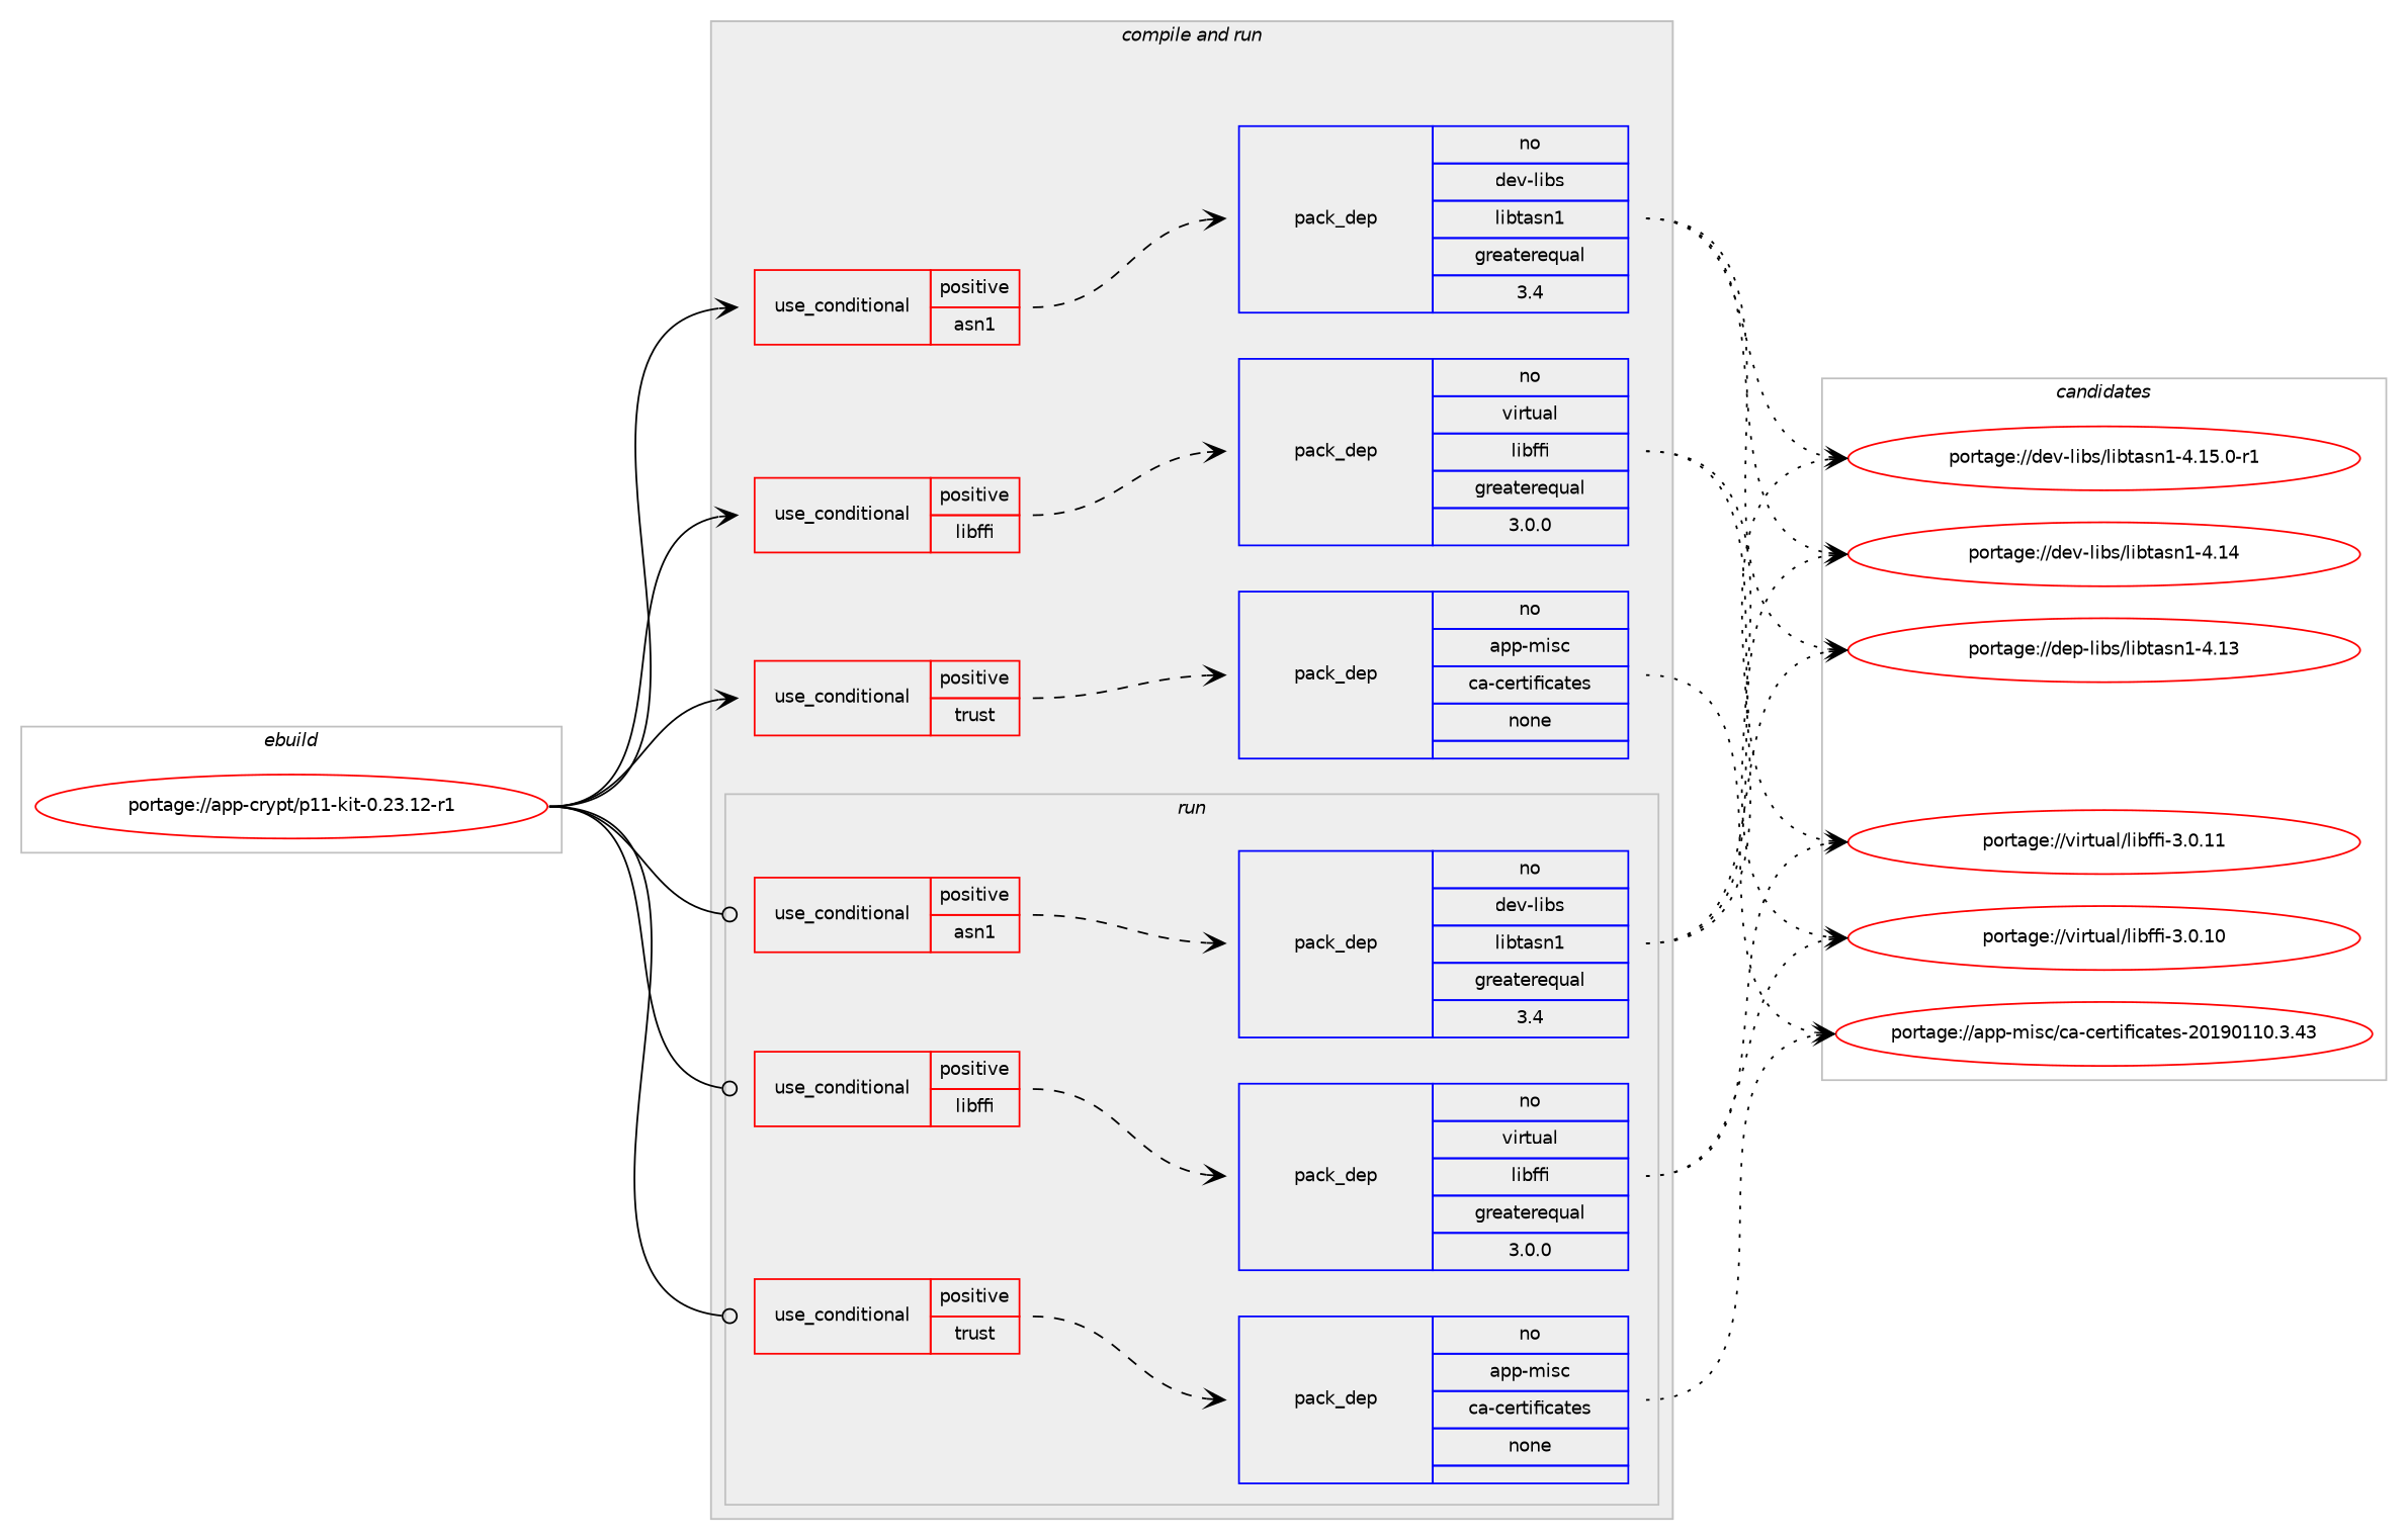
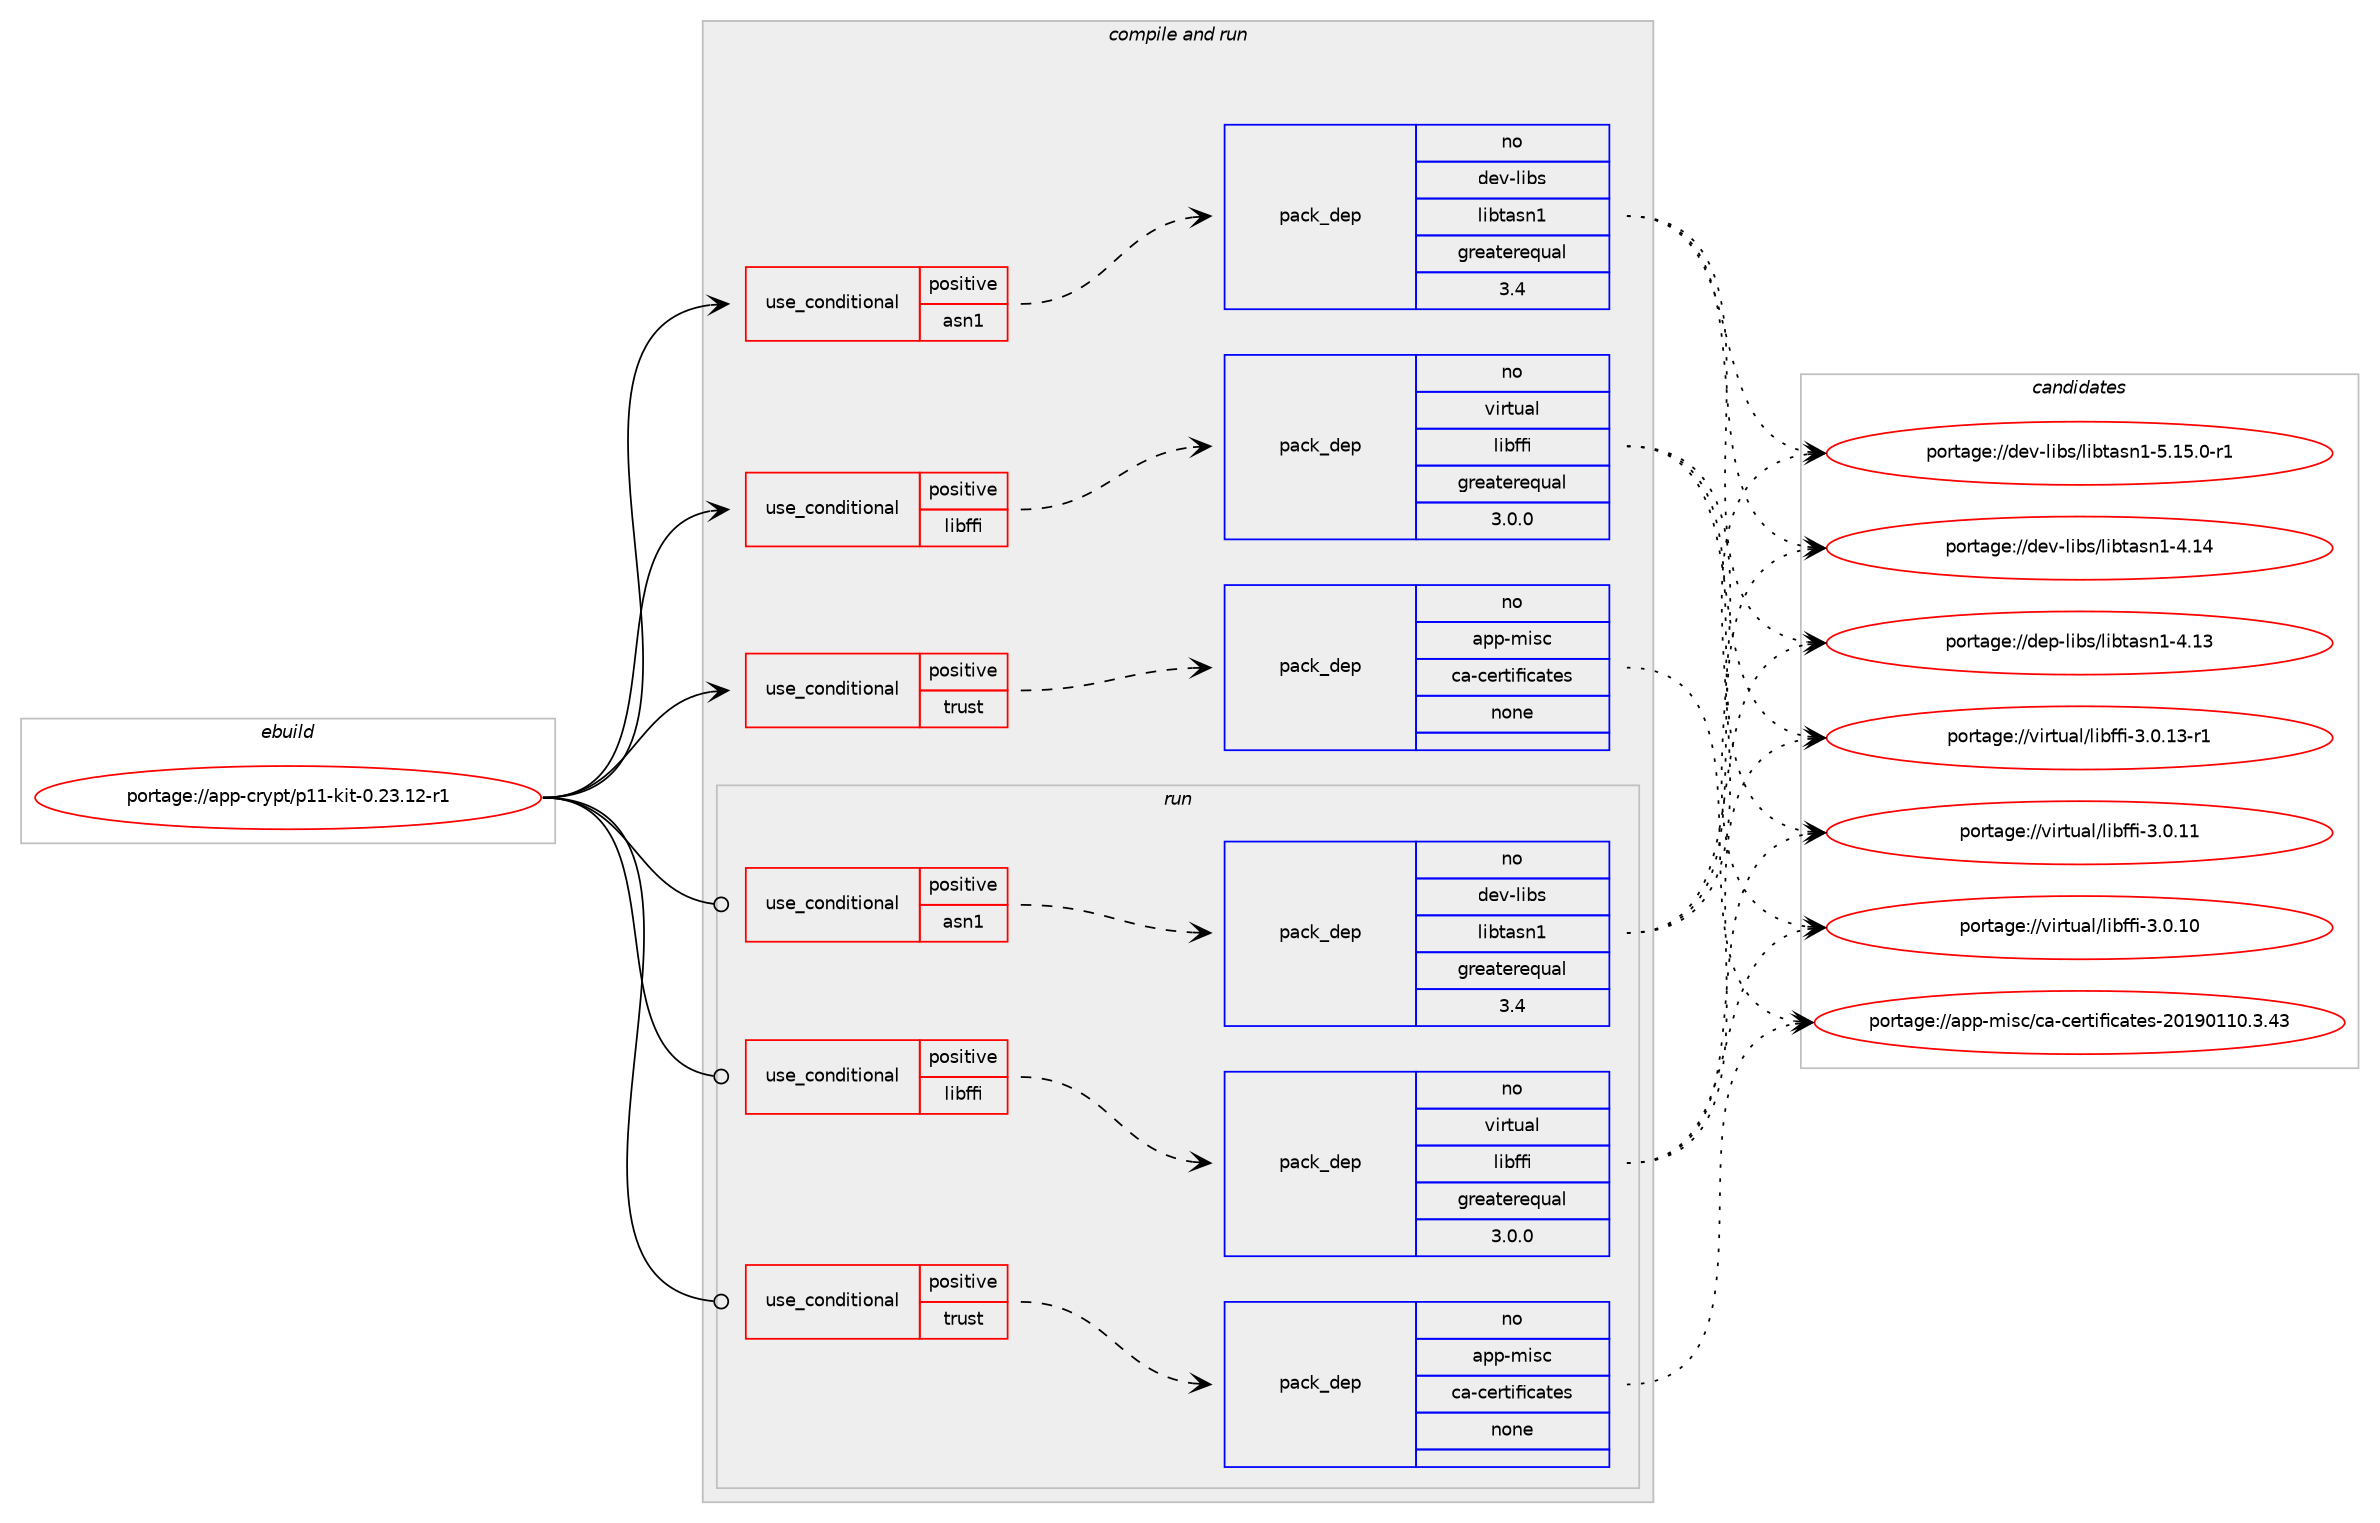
  digraph {
    compound=true
    concentrate=true
    fontname=Helvetica
    fontsize=10
    newrank=true
    rankdir=LR
    ranksep=1.5
    node [color=red fontname=Helvetica fontsize=10 shape=none]
    edge [arrowhead=vee headport=w style=dotted tailport=e weight=100]
    n1 [label="portage://app-crypt/p11-kit-0.23.12-r1" width=4 shape=""]
    n2 [color=blue label=<<TABLE BORDER="0" CELLBORDER="1" CELLSPACING="0" CELLPADDING="4" WIDTH="220"><TR><TD ROWSPAN="6" CELLPADDING="30">pack_dep</TD></TR><TR><TD WIDTH="110">no</TD></TR><TR><TD>dev-libs</TD></TR><TR><TD>libtasn1</TD></TR><TR><TD>greaterequal</TD></TR><TR><TD>3.4</TD></TR></TABLE>>]
    n3 [label=<<TABLE BORDER="0" CELLBORDER="1" CELLSPACING="0" CELLPADDING="4"><TR><TD ROWSPAN="3" CELLPADDING="10">use_conditional</TD></TR><TR><TD>positive</TD></TR><TR><TD>asn1</TD></TR></TABLE>>]
    n4 [color=blue label=<<TABLE BORDER="0" CELLBORDER="1" CELLSPACING="0" CELLPADDING="4" WIDTH="220"><TR><TD ROWSPAN="6" CELLPADDING="30">pack_dep</TD></TR><TR><TD WIDTH="110">no</TD></TR><TR><TD>virtual</TD></TR><TR><TD>libffi</TD></TR><TR><TD>greaterequal</TD></TR><TR><TD>3.0.0</TD></TR></TABLE>>]
    n5 [label=<<TABLE BORDER="0" CELLBORDER="1" CELLSPACING="0" CELLPADDING="4"><TR><TD ROWSPAN="3" CELLPADDING="10">use_conditional</TD></TR><TR><TD>positive</TD></TR><TR><TD>libffi</TD></TR></TABLE>>]
    n6 [color=blue label=<<TABLE BORDER="0" CELLBORDER="1" CELLSPACING="0" CELLPADDING="4" WIDTH="220"><TR><TD ROWSPAN="6" CELLPADDING="30">pack_dep</TD></TR><TR><TD WIDTH="110">no</TD></TR><TR><TD>app-misc</TD></TR><TR><TD>ca-certificates</TD></TR><TR><TD>none</TD></TR><TR><TD></TD></TR></TABLE>>]
    n7 [label=<<TABLE BORDER="0" CELLBORDER="1" CELLSPACING="0" CELLPADDING="4"><TR><TD ROWSPAN="3" CELLPADDING="10">use_conditional</TD></TR><TR><TD>positive</TD></TR><TR><TD>trust</TD></TR></TABLE>>]
    n8 [color=blue label=<<TABLE BORDER="0" CELLBORDER="1" CELLSPACING="0" CELLPADDING="4" WIDTH="220"><TR><TD ROWSPAN="6" CELLPADDING="30">pack_dep</TD></TR><TR><TD WIDTH="110">no</TD></TR><TR><TD>dev-libs</TD></TR><TR><TD>libtasn1</TD></TR><TR><TD>greaterequal</TD></TR><TR><TD>3.4</TD></TR></TABLE>>]
    n9 [label=<<TABLE BORDER="0" CELLBORDER="1" CELLSPACING="0" CELLPADDING="4"><TR><TD ROWSPAN="3" CELLPADDING="10">use_conditional</TD></TR><TR><TD>positive</TD></TR><TR><TD>asn1</TD></TR></TABLE>>]
    n10 [color=blue label=<<TABLE BORDER="0" CELLBORDER="1" CELLSPACING="0" CELLPADDING="4" WIDTH="220"><TR><TD ROWSPAN="6" CELLPADDING="30">pack_dep</TD></TR><TR><TD WIDTH="110">no</TD></TR><TR><TD>virtual</TD></TR><TR><TD>libffi</TD></TR><TR><TD>greaterequal</TD></TR><TR><TD>3.0.0</TD></TR></TABLE>>]
    n11 [label=<<TABLE BORDER="0" CELLBORDER="1" CELLSPACING="0" CELLPADDING="4"><TR><TD ROWSPAN="3" CELLPADDING="10">use_conditional</TD></TR><TR><TD>positive</TD></TR><TR><TD>libffi</TD></TR></TABLE>>]
    n12 [color=blue label=<<TABLE BORDER="0" CELLBORDER="1" CELLSPACING="0" CELLPADDING="4" WIDTH="220"><TR><TD ROWSPAN="6" CELLPADDING="30">pack_dep</TD></TR><TR><TD WIDTH="110">no</TD></TR><TR><TD>app-misc</TD></TR><TR><TD>ca-certificates</TD></TR><TR><TD>none</TD></TR><TR><TD></TD></TR></TABLE>>]
    n13 [label=<<TABLE BORDER="0" CELLBORDER="1" CELLSPACING="0" CELLPADDING="4"><TR><TD ROWSPAN="3" CELLPADDING="10">use_conditional</TD></TR><TR><TD>positive</TD></TR><TR><TD>trust</TD></TR></TABLE>>]
-   n14 [label="portage://dev-libs/libtasn1-4.15.0-r1" width=4 shape=""]
+   n14 [label="portage://dev-libs/libtasn1-5.15.0-r1" width=4 shape=""]
    n15 [label="portage://dev-libs/libtasn1-4.14" width=4 shape=""]
    n16 [label="portage://dep-libs/libtasn1-4.13" width=4 shape=""]
+   n17 [label="portage://virtual/libffi-3.0.13-r1" width=4 shape=""]
    n18 [label="portage://virtual/libffi-3.0.11" width=4 shape=""]
    n19 [label="portage://virtual/libffi-3.0.10" width=4 shape=""]
    n20 [label="portage://app-misc/ca-certificates-20190110.3.43" width=4 shape=""]
    subgraph cluster_1 {
      color=gray
      label=<<i>ebuild</i>>
      rank=same
      n1
    }
    subgraph cluster_2 {
      color=gray
      label=<<i>dependencies</i>>
      subgraph cluster_3 {
        color=gray
        fillcolor="#eeeeee"
        label=<<i>compile</i>>
        style=filled
        subgraph sub_4 {
          color=gray
          fillcolor="#eeeeee"
          label=<<i>compile</i>>
          style=filled
          n3
          subgraph sub_5 {
            color=gray
            fillcolor="#eeeeee"
            label=<<i>compile</i>>
            style=filled
            n2
          }
        }
        subgraph sub_6 {
          color=gray
          fillcolor="#eeeeee"
          label=<<i>compile</i>>
          style=filled
          n5
          subgraph sub_7 {
            color=gray
            fillcolor="#eeeeee"
            label=<<i>compile</i>>
            style=filled
            n4
          }
        }
        subgraph sub_8 {
          color=gray
          fillcolor="#eeeeee"
          label=<<i>compile</i>>
          style=filled
          n7
          subgraph sub_9 {
            color=gray
            fillcolor="#eeeeee"
            label=<<i>compile</i>>
            style=filled
            n6
          }
        }
      }
      subgraph cluster_10 {
        color=gray
        fillcolor="#eeeeee"
        label=<<i>compile and run</i>>
        style=filled
      }
      subgraph cluster_11 {
        color=gray
        fillcolor="#eeeeee"
        label=<<i>run</i>>
        style=filled
        subgraph sub_12 {
          color=gray
          fillcolor="#eeeeee"
          label=<<i>run</i>>
          style=filled
          n9
          subgraph sub_13 {
            color=gray
            fillcolor="#eeeeee"
            label=<<i>run</i>>
            style=filled
            n8
          }
        }
        subgraph sub_14 {
          color=gray
          fillcolor="#eeeeee"
          label=<<i>run</i>>
          style=filled
          n11
          subgraph sub_15 {
            color=gray
            fillcolor="#eeeeee"
            label=<<i>run</i>>
            style=filled
            n10
          }
        }
        subgraph sub_16 {
          color=gray
          fillcolor="#eeeeee"
          label=<<i>run</i>>
          style=filled
          n13
          subgraph sub_17 {
            color=gray
            fillcolor="#eeeeee"
            label=<<i>run</i>>
            style=filled
            n12
          }
        }
      }
    }
    subgraph cluster_18 {
      color=gray
      label=<<i>candidates</i>>
      rank=same
      subgraph sub_19 {
        color=black
        label=<<i>candidates</i>>
        nodesep=1
        rank=same
        n14
        n15
        n16
      }
      subgraph sub_20 {
        color=black
        label=<<i>candidates</i>>
        nodesep=1
        rank=same
+       n17
        n18
        n19
      }
      subgraph sub_21 {
        color=black
        label=<<i>candidates</i>>
        nodesep=1
        rank=same
        n20
      }
      subgraph sub_22 {
        color=black
        label=<<i>candidates</i>>
        nodesep=1
        rank=same
        n14
        n15
        n16
      }
      subgraph sub_23 {
        color=black
        label=<<i>candidates</i>>
        nodesep=1
        rank=same
+       n17
        n18
        n19
      }
      subgraph sub_24 {
        color=black
        label=<<i>candidates</i>>
        nodesep=1
        rank=same
        n20
      }
    }
    n1 -> n3 [style=solid weight=20]
    n1 -> n5 [style=solid weight=20]
    n1 -> n7 [style=solid weight=20]
    n1 -> n9 [arrowhead=odot style=solid weight=20]
    n1 -> n11 [arrowhead=odot style=solid weight=20]
    n1 -> n13 [arrowhead=odot style=solid weight=20]
    n2 -> n14
    n2 -> n15
    n2 -> n16
    n3 -> n2 [style=dashed weight=20]
+   n4 -> n17
    n4 -> n18
    n4 -> n19
    n5 -> n4 [style=dashed weight=20]
    n6 -> n20
    n7 -> n6 [style=dashed weight=20]
    n8 -> n14
    n8 -> n15
    n8 -> n16
    n9 -> n8 [style=dashed weight=20]
+   n10 -> n17
    n10 -> n18
    n10 -> n19
    n11 -> n10 [style=dashed weight=20]
    n12 -> n20
    n13 -> n12 [style=dashed weight=20]
  }
